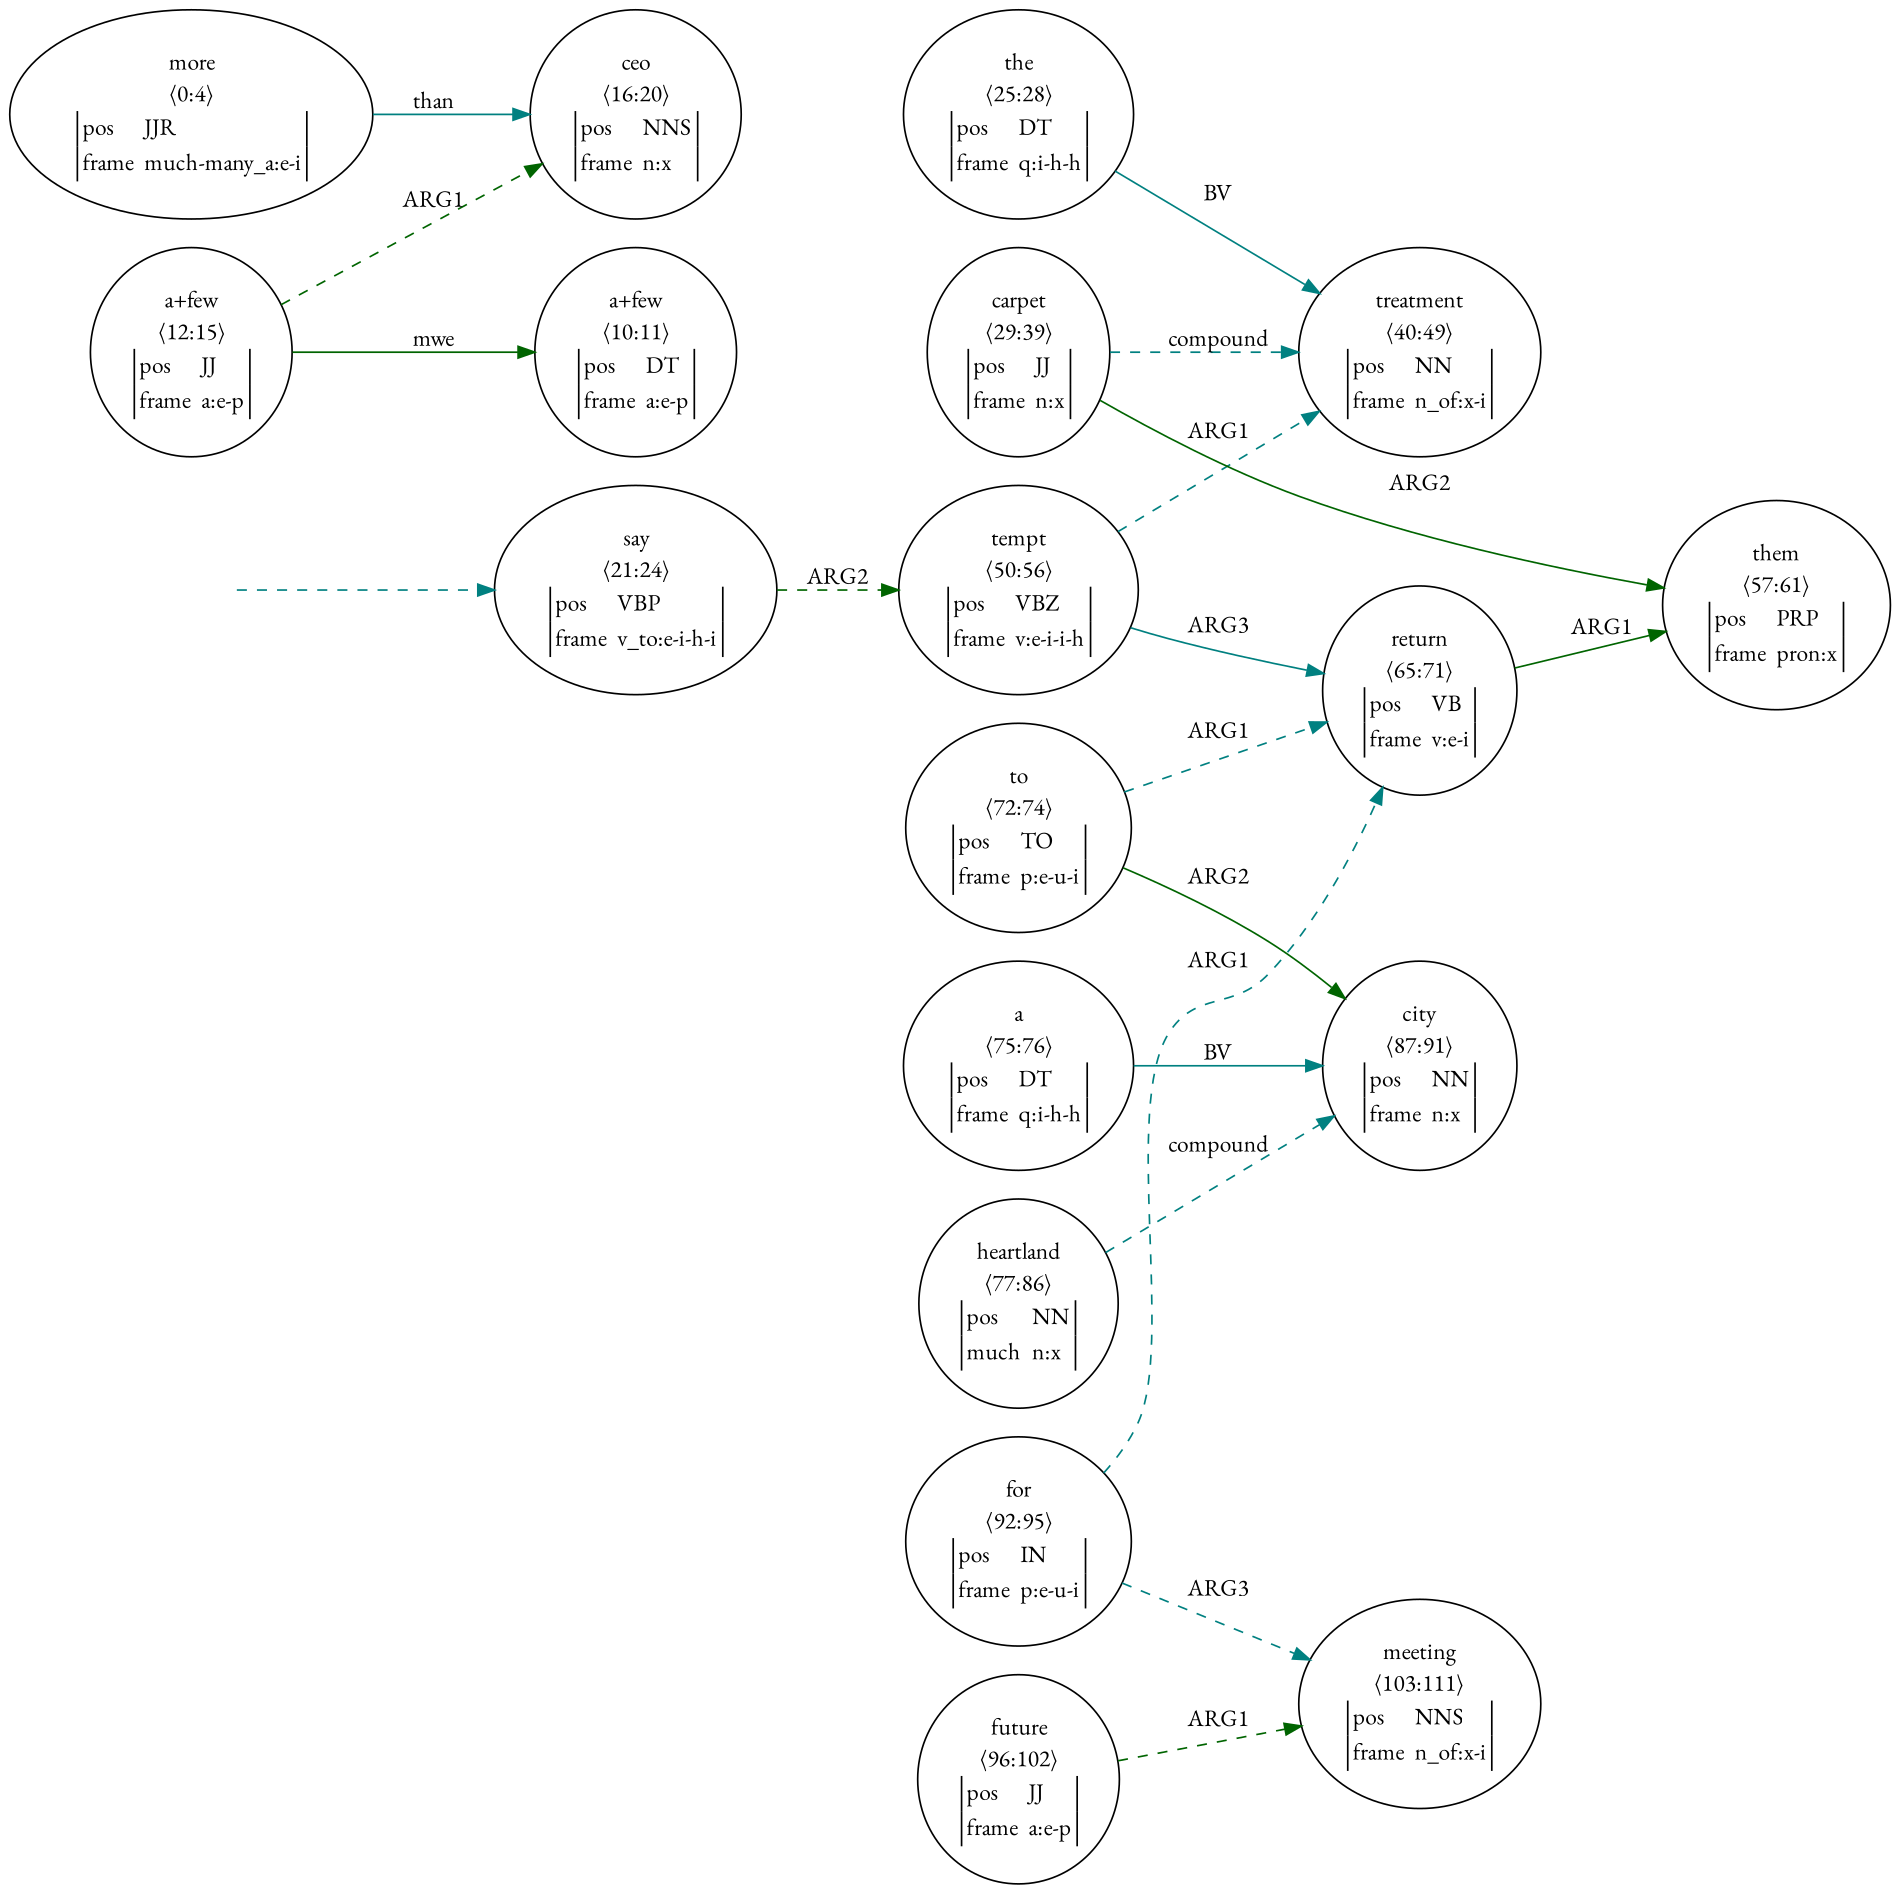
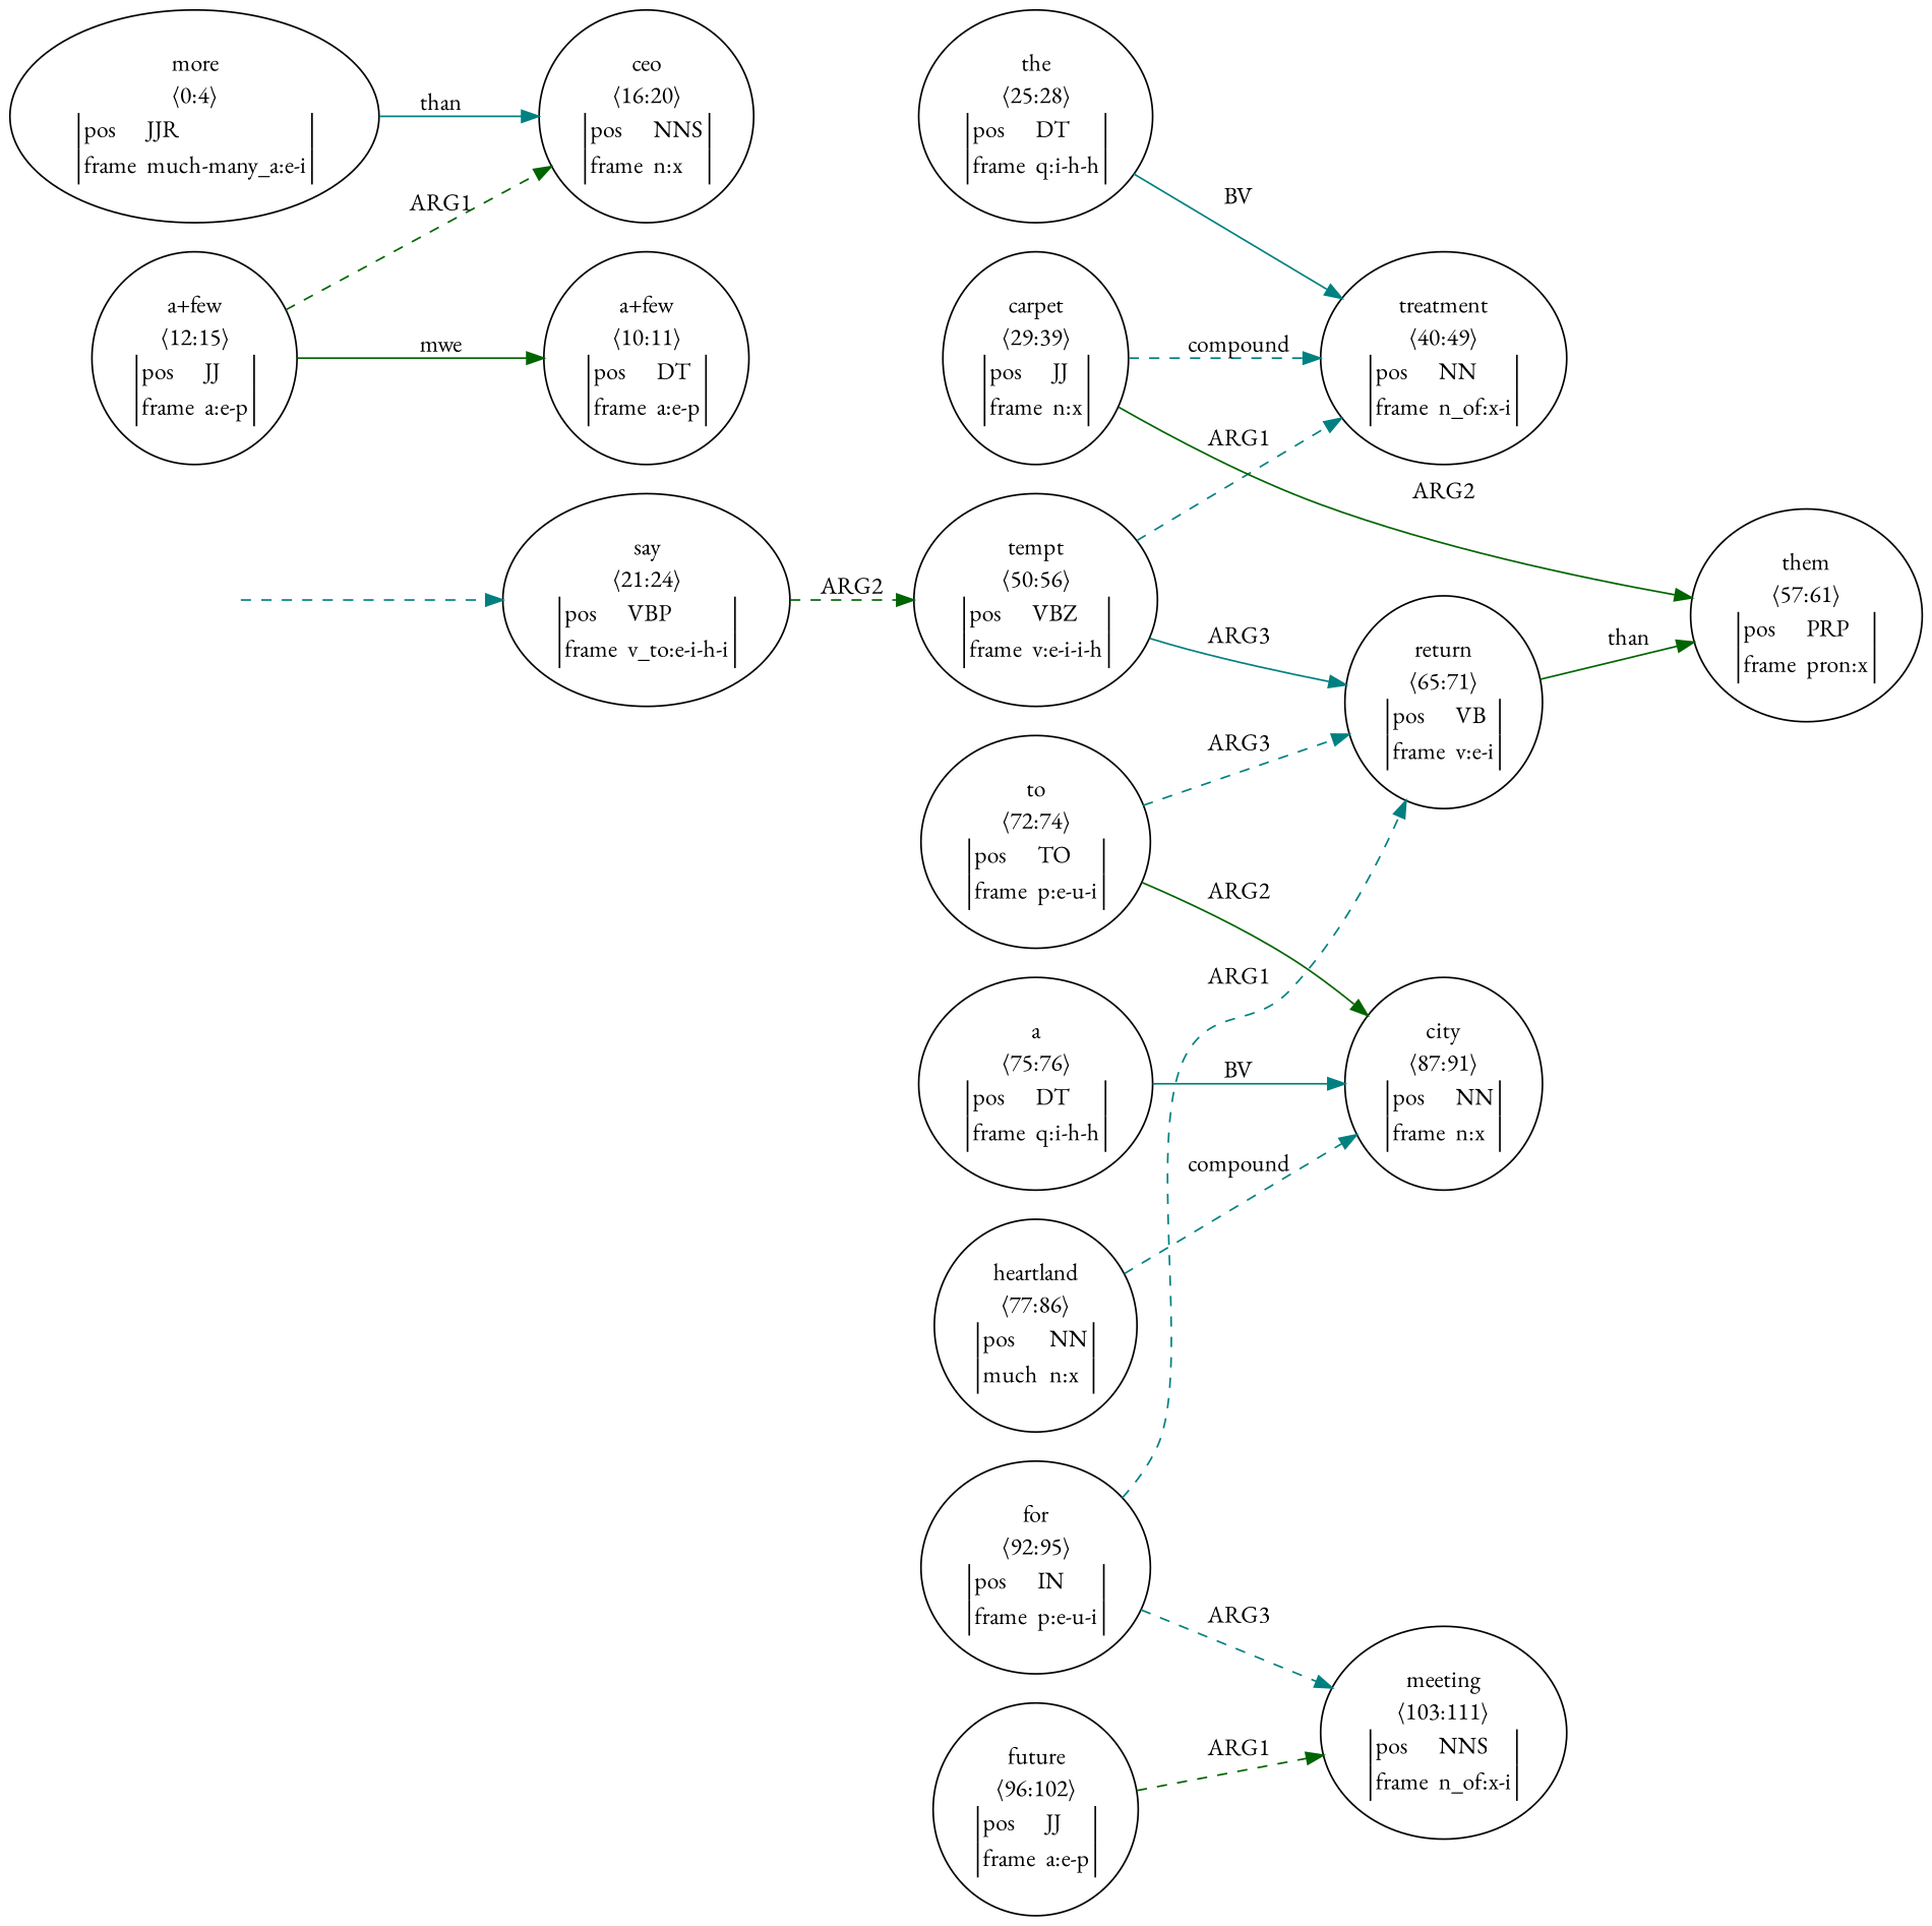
  digraph {
    fontname="EB Garamond"
    rankdir=LR
    node [fontname="EB Garamond"]
    edge [color=teal fontname="EB Garamond" style=dashed]
    top [style=invis]
    n2 [label=<<table align="center" border="0" cellspacing="0"><tr><td colspan="2">say</td></tr><tr><td colspan="2">〈21:24〉</td></tr><tr><td sides="l" border="1" align="left">pos</td><td sides="r" border="1" align="left">VBP</td></tr><tr><td sides="l" border="1" align="left">frame</td><td sides="r" border="1" align="left">v_to:e-i-h-i</td></tr></table>>]
    n3 [label=<<table align="center" border="0" cellspacing="0"><tr><td colspan="2">tempt</td></tr><tr><td colspan="2">〈50:56〉</td></tr><tr><td sides="l" border="1" align="left">pos</td><td sides="r" border="1" align="left">VBZ</td></tr><tr><td sides="l" border="1" align="left">frame</td><td sides="r" border="1" align="left">v:e-i-i-h</td></tr></table>>]
    n4 [label=<<table align="center" border="0" cellspacing="0"><tr><td colspan="2">treatment</td></tr><tr><td colspan="2">〈40:49〉</td></tr><tr><td sides="l" border="1" align="left">pos</td><td sides="r" border="1" align="left">NN</td></tr><tr><td sides="l" border="1" align="left">frame</td><td sides="r" border="1" align="left">n_of:x-i</td></tr></table>>]
    n5 [label=<<table align="center" border="0" cellspacing="0"><tr><td colspan="2">return</td></tr><tr><td colspan="2">〈65:71〉</td></tr><tr><td sides="l" border="1" align="left">pos</td><td sides="r" border="1" align="left">VB</td></tr><tr><td sides="l" border="1" align="left">frame</td><td sides="r" border="1" align="left">v:e-i</td></tr></table>>]
    n6 [label=<<table align="center" border="0" cellspacing="0"><tr><td colspan="2">more</td></tr><tr><td colspan="2">〈0:4〉</td></tr><tr><td sides="l" border="1" align="left">pos</td><td sides="r" border="1" align="left">JJR</td></tr><tr><td sides="l" border="1" align="left">frame</td><td sides="r" border="1" align="left">much-many_a:e-i</td></tr></table>>]
    n7 [label=<<table align="center" border="0" cellspacing="0"><tr><td colspan="2">ceo</td></tr><tr><td colspan="2">〈16:20〉</td></tr><tr><td sides="l" border="1" align="left">pos</td><td sides="r" border="1" align="left">NNS</td></tr><tr><td sides="l" border="1" align="left">frame</td><td sides="r" border="1" align="left">n:x</td></tr></table>>]
    n8 [label=<<table align="center" border="0" cellspacing="0"><tr><td colspan="2">a+few</td></tr><tr><td colspan="2">〈10:11〉</td></tr><tr><td sides="l" border="1" align="left">pos</td><td sides="r" border="1" align="left">DT</td></tr><tr><td sides="l" border="1" align="left">frame</td><td sides="r" border="1" align="left">a:e-p</td></tr></table>>]
    n9 [label=<<table align="center" border="0" cellspacing="0"><tr><td colspan="2">a+few</td></tr><tr><td colspan="2">〈12:15〉</td></tr><tr><td sides="l" border="1" align="left">pos</td><td sides="r" border="1" align="left">JJ</td></tr><tr><td sides="l" border="1" align="left">frame</td><td sides="r" border="1" align="left">a:e-p</td></tr></table>>]
    n10 [label=<<table align="center" border="0" cellspacing="0"><tr><td colspan="2">the</td></tr><tr><td colspan="2">〈25:28〉</td></tr><tr><td sides="l" border="1" align="left">pos</td><td sides="r" border="1" align="left">DT</td></tr><tr><td sides="l" border="1" align="left">frame</td><td sides="r" border="1" align="left">q:i-h-h</td></tr></table>>]
    n11 [label=<<table align="center" border="0" cellspacing="0"><tr><td colspan="2">carpet</td></tr><tr><td colspan="2">〈29:39〉</td></tr><tr><td sides="l" border="1" align="left">pos</td><td sides="r" border="1" align="left">JJ</td></tr><tr><td sides="l" border="1" align="left">frame</td><td sides="r" border="1" align="left">n:x</td></tr></table>>]
    n12 [label=<<table align="center" border="0" cellspacing="0"><tr><td colspan="2">them</td></tr><tr><td colspan="2">〈57:61〉</td></tr><tr><td sides="l" border="1" align="left">pos</td><td sides="r" border="1" align="left">PRP</td></tr><tr><td sides="l" border="1" align="left">frame</td><td sides="r" border="1" align="left">pron:x</td></tr></table>>]
    n13 [label=<<table align="center" border="0" cellspacing="0"><tr><td colspan="2">to</td></tr><tr><td colspan="2">〈72:74〉</td></tr><tr><td sides="l" border="1" align="left">pos</td><td sides="r" border="1" align="left">TO</td></tr><tr><td sides="l" border="1" align="left">frame</td><td sides="r" border="1" align="left">p:e-u-i</td></tr></table>>]
    n14 [label=<<table align="center" border="0" cellspacing="0"><tr><td colspan="2">city</td></tr><tr><td colspan="2">〈87:91〉</td></tr><tr><td sides="l" border="1" align="left">pos</td><td sides="r" border="1" align="left">NN</td></tr><tr><td sides="l" border="1" align="left">frame</td><td sides="r" border="1" align="left">n:x</td></tr></table>>]
    n15 [label=<<table align="center" border="0" cellspacing="0"><tr><td colspan="2">a</td></tr><tr><td colspan="2">〈75:76〉</td></tr><tr><td sides="l" border="1" align="left">pos</td><td sides="r" border="1" align="left">DT</td></tr><tr><td sides="l" border="1" align="left">frame</td><td sides="r" border="1" align="left">q:i-h-h</td></tr></table>>]
    n16 [label=<<table align="center" border="0" cellspacing="0"><tr><td colspan="2">heartland</td></tr><tr><td colspan="2">〈77:86〉</td></tr><tr><td sides="l" border="1" align="left">pos</td><td sides="r" border="1" align="left">NN</td></tr><tr><td sides="l" border="1" align="left">much</td><td sides="r" border="1" align="left">n:x</td></tr></table>>]
    n17 [label=<<table align="center" border="0" cellspacing="0"><tr><td colspan="2">for</td></tr><tr><td colspan="2">〈92:95〉</td></tr><tr><td sides="l" border="1" align="left">pos</td><td sides="r" border="1" align="left">IN</td></tr><tr><td sides="l" border="1" align="left">frame</td><td sides="r" border="1" align="left">p:e-u-i</td></tr></table>>]
    n18 [label=<<table align="center" border="0" cellspacing="0"><tr><td colspan="2">meeting</td></tr><tr><td colspan="2">〈103:111〉</td></tr><tr><td sides="l" border="1" align="left">pos</td><td sides="r" border="1" align="left">NNS</td></tr><tr><td sides="l" border="1" align="left">frame</td><td sides="r" border="1" align="left">n_of:x-i</td></tr></table>>]
    n19 [label=<<table align="center" border="0" cellspacing="0"><tr><td colspan="2">future</td></tr><tr><td colspan="2">〈96:102〉</td></tr><tr><td sides="l" border="1" align="left">pos</td><td sides="r" border="1" align="left">JJ</td></tr><tr><td sides="l" border="1" align="left">frame</td><td sides="r" border="1" align="left">a:e-p</td></tr></table>>]
    top -> n2
    n2 -> n3 [color=darkgreen label=ARG2]
    n3 -> n4 [label=ARG1]
    n3 -> n5 [label=ARG3 style=solid]
-   n5 -> n12 [color=darkgreen label=ARG1 style=solid]
+   n5 -> n12 [color=darkgreen label=than style=solid]
    n6 -> n7 [label=than style=solid]
    n9 -> n7 [color=darkgreen label=ARG1]
    n9 -> n8 [color=darkgreen label=mwe style=solid]
    n10 -> n4 [label=BV style=solid]
    n11 -> n4 [label=compound]
    n11 -> n12 [color=darkgreen label=ARG2 style=solid]
-   n13 -> n5 [label=ARG1]
+   n13 -> n5 [label=ARG3]
    n13 -> n14 [color=darkgreen label=ARG2 style=solid]
    n15 -> n14 [label=BV style=solid]
    n16 -> n14 [label=compound]
    n17 -> n5 [label=ARG1]
    n17 -> n18 [label=ARG3]
    n19 -> n18 [color=darkgreen label=ARG1]
  }
